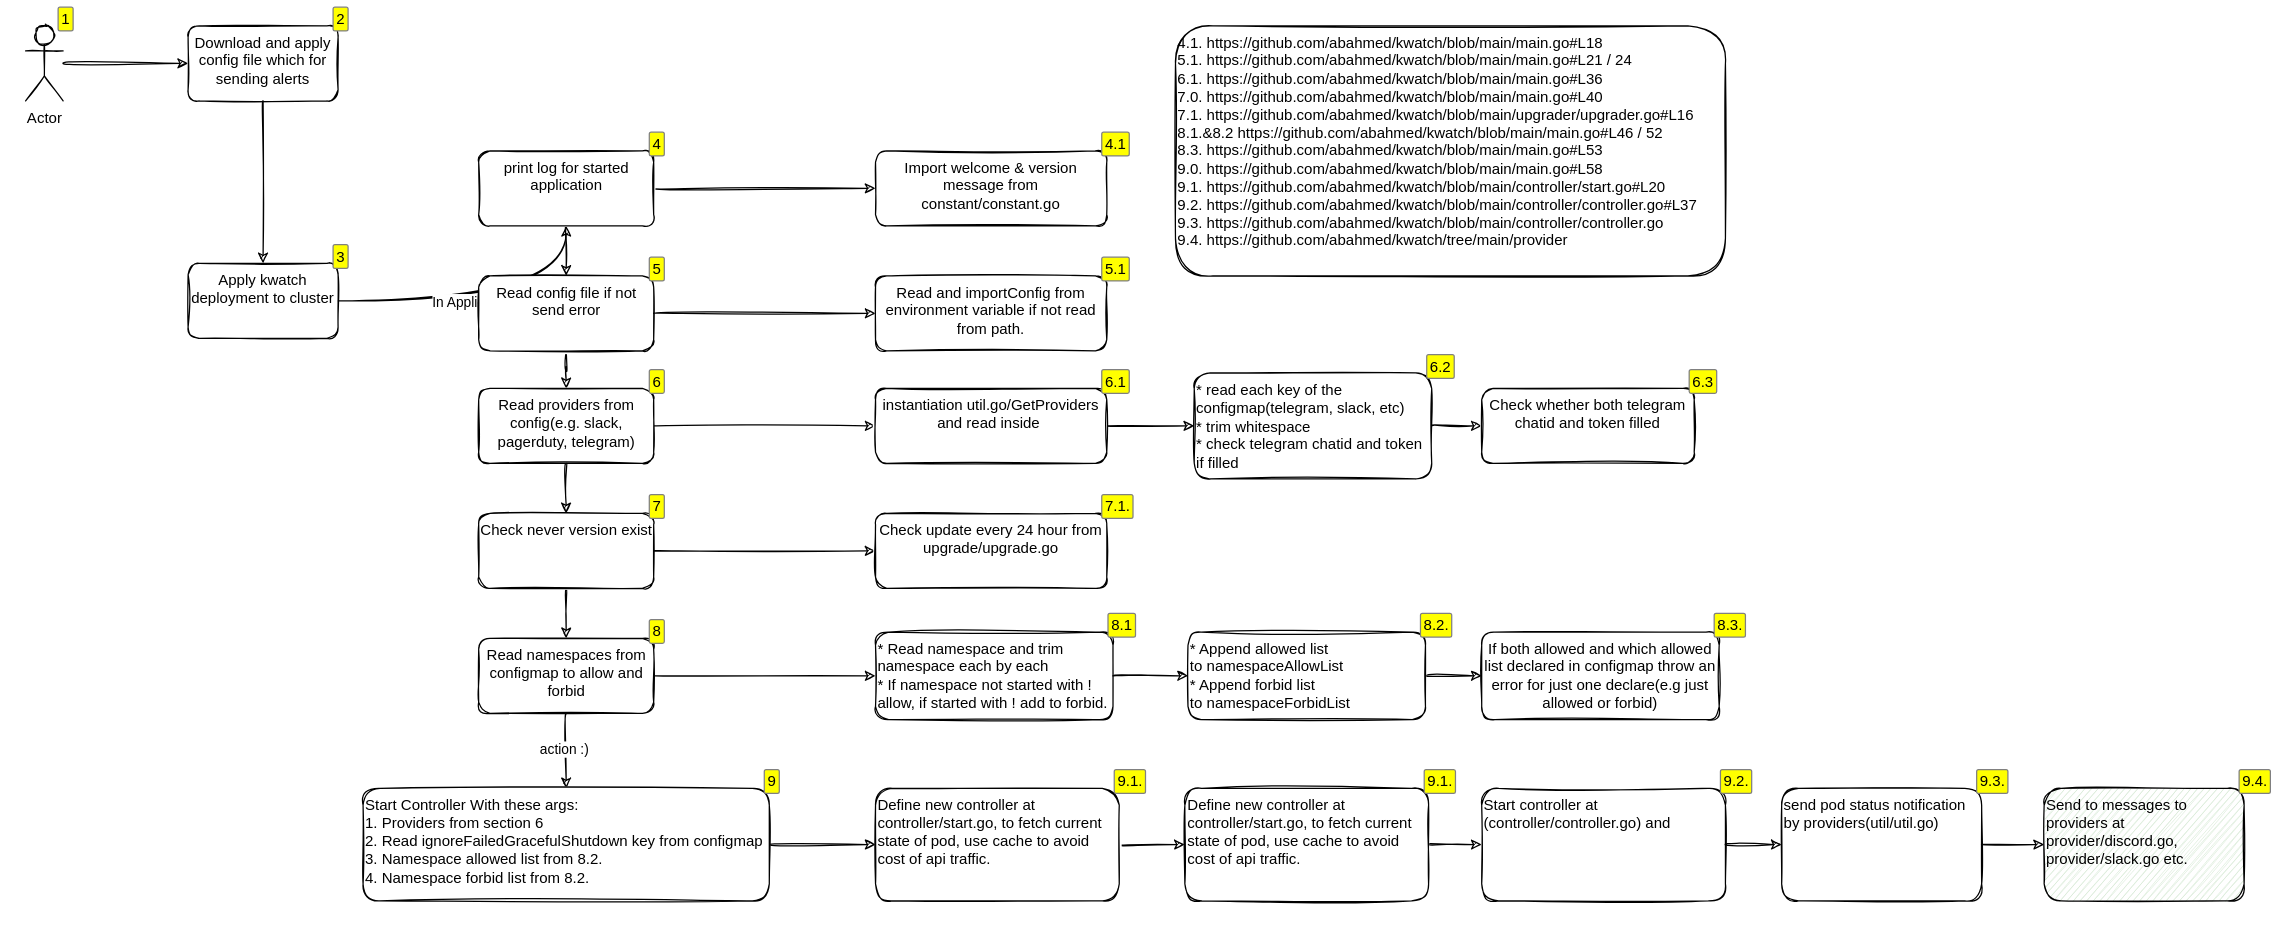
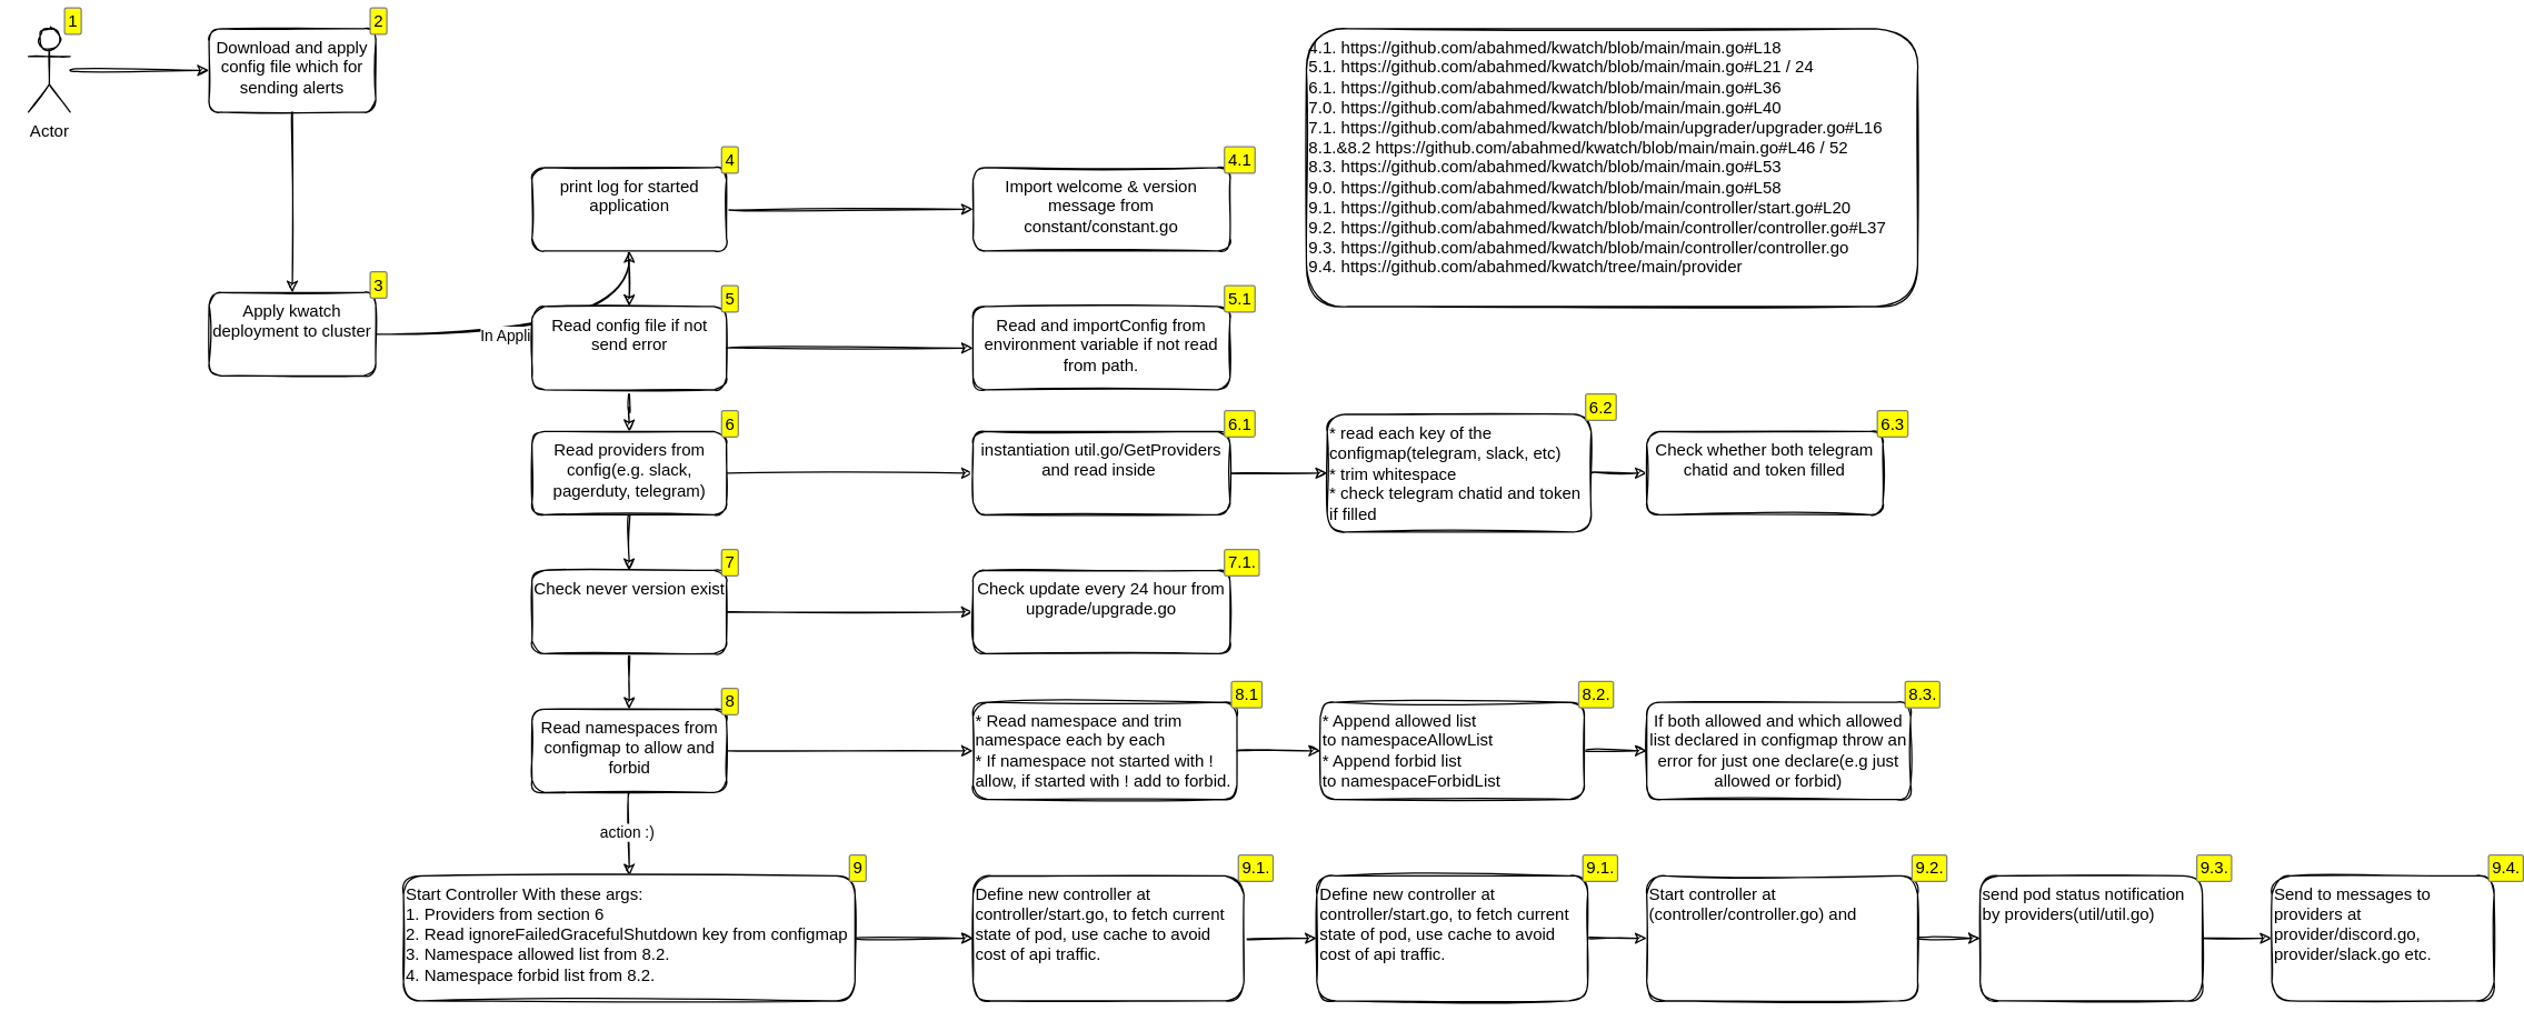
  <mxCell id="0" />
  <mxCell id="1" parent="0" />
  <mxCell id="2" value="" style="edgeStyle=orthogonalEdgeStyle;rounded=1;orthogonalLoop=1;jettySize=auto;html=1;sketch=1;curved=1;" parent="1" source="3" target="5" edge="1"><mxGeometry relative="1" as="geometry" /></mxCell>
  <mxCell id="3" value="Actor" style="shape=umlActor;verticalLabelPosition=bottom;verticalAlign=top;html=1;outlineConnect=0;enumerate=1;sketch=1;rounded=1;" parent="1" vertex="1"><mxGeometry x="20" y="20" width="30" height="60" as="geometry" /></mxCell>
  <mxCell id="4" value="" style="edgeStyle=orthogonalEdgeStyle;rounded=1;orthogonalLoop=1;jettySize=auto;html=1;sketch=1;curved=1;" parent="1" source="5" target="8" edge="1"><mxGeometry relative="1" as="geometry" /></mxCell>
  <mxCell id="5" value="Download and apply config file which for sending alerts" style="whiteSpace=wrap;html=1;verticalAlign=top;enumerate=1;sketch=1;rounded=1;" parent="1" vertex="1"><mxGeometry x="150" y="20" width="120" height="60" as="geometry" /></mxCell>
  <mxCell id="6" value="" style="edgeStyle=orthogonalEdgeStyle;rounded=1;orthogonalLoop=1;jettySize=auto;html=1;sketch=1;curved=1;" parent="1" source="8" target="11" edge="1"><mxGeometry relative="1" as="geometry" /></mxCell>
  <mxCell id="7" value="In Application" style="edgeLabel;html=1;align=center;verticalAlign=middle;resizable=0;points=[];labelBorderColor=none;enumerate=0;enumerateValue=6;comic=0;jiggle=5;sketch=1;rounded=1;" parent="6" vertex="1" connectable="0"><mxGeometry x="-0.118" relative="1" as="geometry"><mxPoint as="offset" /></mxGeometry></mxCell>
  <mxCell id="8" value="Apply kwatch deployment to cluster" style="whiteSpace=wrap;html=1;verticalAlign=top;enumerate=1;sketch=1;rounded=1;" parent="1" vertex="1"><mxGeometry x="150" y="210" width="120" height="60" as="geometry" /></mxCell>
  <mxCell id="9" value="" style="edgeStyle=orthogonalEdgeStyle;rounded=1;orthogonalLoop=1;jettySize=auto;html=1;sketch=1;curved=1;" parent="1" source="11" target="14" edge="1"><mxGeometry relative="1" as="geometry" /></mxCell>
  <mxCell id="10" value="" style="edgeStyle=orthogonalEdgeStyle;rounded=1;orthogonalLoop=1;jettySize=auto;html=1;sketch=1;curved=1;" parent="1" source="11" target="24" edge="1"><mxGeometry relative="1" as="geometry" /></mxCell>
  <mxCell id="11" value="print log for started application" style="whiteSpace=wrap;html=1;verticalAlign=top;treeMoving=1;enumerate=1;sketch=1;rounded=1;" parent="1" vertex="1"><mxGeometry x="382.5" y="120" width="140" height="60" as="geometry" /></mxCell>
  <mxCell id="12" value="" style="edgeStyle=orthogonalEdgeStyle;rounded=1;orthogonalLoop=1;jettySize=auto;html=1;sketch=1;curved=1;" parent="1" source="14" target="17" edge="1"><mxGeometry relative="1" as="geometry" /></mxCell>
  <mxCell id="13" value="" style="edgeStyle=orthogonalEdgeStyle;rounded=1;orthogonalLoop=1;jettySize=auto;html=1;sketch=1;curved=1;" parent="1" source="14" target="23" edge="1"><mxGeometry relative="1" as="geometry" /></mxCell>
  <mxCell id="14" value="Read config file if not send error" style="whiteSpace=wrap;html=1;verticalAlign=top;treeMoving=1;enumerate=1;sketch=1;rounded=1;" parent="1" vertex="1"><mxGeometry x="382.5" y="220" width="140" height="60" as="geometry" /></mxCell>
  <mxCell id="15" value="" style="edgeStyle=orthogonalEdgeStyle;rounded=1;orthogonalLoop=1;jettySize=auto;html=1;sketch=1;curved=1;" parent="1" source="17" target="20" edge="1"><mxGeometry relative="1" as="geometry" /></mxCell>
  <mxCell id="16" value="" style="edgeStyle=orthogonalEdgeStyle;rounded=1;orthogonalLoop=1;jettySize=auto;html=1;sketch=1;curved=1;" parent="1" source="17" target="22" edge="1"><mxGeometry relative="1" as="geometry" /></mxCell>
  <mxCell id="17" value="Read providers from config(e.g. slack, pagerduty, telegram)" style="whiteSpace=wrap;html=1;verticalAlign=top;treeMoving=1;enumerate=1;sketch=1;rounded=1;" parent="1" vertex="1"><mxGeometry x="382.5" y="310" width="140" height="60" as="geometry" /></mxCell>
  <mxCell id="18" value="" style="edgeStyle=orthogonalEdgeStyle;rounded=1;orthogonalLoop=1;jettySize=auto;html=1;sketch=1;curved=1;" parent="1" source="20" target="28" edge="1"><mxGeometry relative="1" as="geometry" /></mxCell>
  <mxCell id="19" value="" style="edgeStyle=orthogonalEdgeStyle;rounded=1;orthogonalLoop=1;jettySize=auto;html=1;sketch=1;curved=1;" parent="1" source="20" target="32" edge="1"><mxGeometry relative="1" as="geometry" /></mxCell>
  <mxCell id="20" value="Check never version exist" style="whiteSpace=wrap;html=1;verticalAlign=top;treeMoving=1;enumerate=1;sketch=1;rounded=1;" parent="1" vertex="1"><mxGeometry x="382.5" y="410" width="140" height="60" as="geometry" /></mxCell>
  <mxCell id="21" value="" style="edgeStyle=orthogonalEdgeStyle;rounded=1;orthogonalLoop=1;jettySize=auto;html=1;sketch=1;curved=1;" parent="1" source="22" target="26" edge="1"><mxGeometry relative="1" as="geometry" /></mxCell>
  <mxCell id="22" value="instantiation util.go/GetProviders and read inside&amp;nbsp;" style="whiteSpace=wrap;html=1;verticalAlign=top;treeMoving=1;enumerate=1;enumerateValue=6.1;sketch=1;rounded=1;" parent="1" vertex="1"><mxGeometry x="700" y="310" width="185" height="60" as="geometry" /></mxCell>
  <mxCell id="23" value="Read and importConfig from environment variable if not read from path." style="whiteSpace=wrap;html=1;verticalAlign=top;treeMoving=1;enumerate=1;enumerateValue=5.1;sketch=1;rounded=1;" parent="1" vertex="1"><mxGeometry x="700" y="220" width="185" height="60" as="geometry" /></mxCell>
  <mxCell id="24" value="Import welcome &amp;amp; version message from constant/constant.go" style="whiteSpace=wrap;html=1;verticalAlign=top;treeMoving=1;enumerate=1;enumerateValue=4.1;noLabel=0;fixDash=0;autosize=0;container=0;dropTarget=0;metaEdit=0;backgroundOutline=0;treeFolding=0;sketch=1;rounded=1;" parent="1" vertex="1"><mxGeometry x="700" y="120" width="185" height="60" as="geometry"><mxRectangle x="590" y="140" width="310" height="20" as="alternateBounds" /></mxGeometry></mxCell>
  <mxCell id="25" value="" style="edgeStyle=orthogonalEdgeStyle;rounded=1;orthogonalLoop=1;jettySize=auto;html=1;sketch=1;curved=1;" parent="1" source="26" target="27" edge="1"><mxGeometry relative="1" as="geometry" /></mxCell>
  <mxCell id="26" value="* read each key of the configmap(telegram, slack, etc)&lt;br&gt;* trim whitespace&amp;nbsp;&lt;br&gt;* check telegram chatid and token if filled&amp;nbsp;" style="whiteSpace=wrap;html=1;verticalAlign=top;treeMoving=1;enumerate=1;enumerateValue=6.2;align=left;sketch=1;rounded=1;" parent="1" vertex="1"><mxGeometry x="955" y="297.5" width="190" height="85" as="geometry" /></mxCell>
  <mxCell id="27" value="Check whether both telegram chatid and token filled" style="whiteSpace=wrap;html=1;verticalAlign=top;treeMoving=1;enumerate=1;enumerateValue=6.3;sketch=1;rounded=1;" parent="1" vertex="1"><mxGeometry x="1185" y="310" width="170" height="60" as="geometry" /></mxCell>
  <mxCell id="28" value="Check update every 24 hour from upgrade/upgrade.go" style="whiteSpace=wrap;html=1;verticalAlign=top;treeMoving=1;enumerate=1;enumerateValue=7.1.;sketch=1;rounded=1;" parent="1" vertex="1"><mxGeometry x="700" y="410" width="185" height="60" as="geometry" /></mxCell>
  <mxCell id="29" value="" style="edgeStyle=orthogonalEdgeStyle;rounded=1;orthogonalLoop=1;jettySize=auto;html=1;sketch=1;curved=1;" parent="1" source="32" target="34" edge="1"><mxGeometry relative="1" as="geometry" /></mxCell>
  <mxCell id="30" value="" style="edgeStyle=orthogonalEdgeStyle;rounded=1;orthogonalLoop=1;jettySize=auto;html=1;sketch=1;curved=1;" parent="1" source="32" target="39" edge="1"><mxGeometry relative="1" as="geometry" /></mxCell>
  <mxCell id="31" value="action :)" style="edgeLabel;html=1;align=center;verticalAlign=middle;resizable=0;points=[];sketch=1;rounded=1;" parent="30" vertex="1" connectable="0"><mxGeometry x="-0.059" y="-2" relative="1" as="geometry"><mxPoint as="offset" /></mxGeometry></mxCell>
  <mxCell id="32" value="Read namespaces from configmap to allow and forbid" style="whiteSpace=wrap;html=1;verticalAlign=top;treeMoving=1;enumerate=1;sketch=1;rounded=1;" parent="1" vertex="1"><mxGeometry x="382.5" y="510" width="140" height="60" as="geometry" /></mxCell>
  <mxCell id="33" value="" style="edgeStyle=orthogonalEdgeStyle;rounded=1;orthogonalLoop=1;jettySize=auto;html=1;sketch=1;curved=1;" parent="1" source="34" target="36" edge="1"><mxGeometry relative="1" as="geometry" /></mxCell>
  <mxCell id="34" value="* Read namespace and trim namespace each by each&lt;br&gt;* If namespace not started with ! allow, if started with ! add to forbid.&amp;nbsp;" style="whiteSpace=wrap;html=1;verticalAlign=top;treeMoving=1;enumerate=1;enumerateValue=8.1;align=left;sketch=1;rounded=1;" parent="1" vertex="1"><mxGeometry x="700" y="505" width="190" height="70" as="geometry" /></mxCell>
  <mxCell id="35" value="" style="edgeStyle=orthogonalEdgeStyle;rounded=1;orthogonalLoop=1;jettySize=auto;html=1;sketch=1;curved=1;" parent="1" source="36" target="37" edge="1"><mxGeometry relative="1" as="geometry" /></mxCell>
  <mxCell id="36" value="* Append allowed list to&amp;nbsp;namespaceAllowList&lt;br&gt;* Append forbid list to&amp;nbsp;namespaceForbidList" style="whiteSpace=wrap;html=1;verticalAlign=top;treeMoving=1;enumerate=1;enumerateValue=8.2.;align=left;sketch=1;rounded=1;" parent="1" vertex="1"><mxGeometry x="950" y="505" width="190" height="70" as="geometry" /></mxCell>
  <mxCell id="37" value="If both allowed and which allowed list declared in configmap throw an error for just one declare(e.g just allowed or forbid)" style="whiteSpace=wrap;html=1;verticalAlign=top;treeMoving=1;enumerate=1;enumerateValue=8.3.;sketch=1;rounded=1;" parent="1" vertex="1"><mxGeometry x="1185" y="505" width="190" height="70" as="geometry" /></mxCell>
  <mxCell id="38" value="" style="edgeStyle=orthogonalEdgeStyle;rounded=1;orthogonalLoop=1;jettySize=auto;html=1;exitX=1;exitY=0.5;exitDx=0;exitDy=0;sketch=1;curved=1;" parent="1" source="39" target="41" edge="1"><mxGeometry relative="1" as="geometry"><mxPoint x="732.5" y="675" as="sourcePoint" /></mxGeometry></mxCell>
  <mxCell id="39" value="Start Controller With these args:&amp;nbsp;&lt;br&gt;1. Providers from section 6&lt;br&gt;2. Read&amp;nbsp;ignoreFailedGracefulShutdown key from configmap&lt;br&gt;3. Namespace allowed list from 8.2.&lt;br&gt;4. Namespace forbid list from 8.2." style="whiteSpace=wrap;html=1;verticalAlign=top;treeMoving=1;enumerate=1;align=left;sketch=1;rounded=1;" parent="1" vertex="1"><mxGeometry x="290" y="630" width="325" height="90" as="geometry" /></mxCell>
  <mxCell id="40" value="" style="edgeStyle=orthogonalEdgeStyle;rounded=1;orthogonalLoop=1;jettySize=auto;html=1;sketch=1;curved=1;" parent="1" source="41" target="43" edge="1"><mxGeometry relative="1" as="geometry" /></mxCell>
  <mxCell id="41" value="Define new controller at controller/start.go, to fetch current state of pod, use cache to avoid cost of api traffic.&amp;nbsp;" style="whiteSpace=wrap;html=1;verticalAlign=top;treeMoving=1;enumerate=1;align=left;enumerateValue=9.1.;sketch=1;rounded=1;" parent="1" vertex="1"><mxGeometry x="700" y="630" width="195" height="90" as="geometry" /></mxCell>
  <mxCell id="42" value="" style="edgeStyle=orthogonalEdgeStyle;rounded=1;orthogonalLoop=1;jettySize=auto;html=1;sketch=1;curved=1;" parent="1" source="43" target="45" edge="1"><mxGeometry relative="1" as="geometry" /></mxCell>
  <mxCell id="43" value="Define new controller at controller/start.go, to fetch current state of pod, use cache to avoid cost of api traffic.&amp;nbsp;" style="whiteSpace=wrap;html=1;verticalAlign=top;treeMoving=1;enumerate=1;align=left;enumerateValue=9.1.;sketch=1;rounded=1;" parent="1" vertex="1"><mxGeometry x="947.5" y="630" width="195" height="90" as="geometry" /></mxCell>
  <mxCell id="44" value="" style="edgeStyle=orthogonalEdgeStyle;rounded=1;orthogonalLoop=1;jettySize=auto;html=1;sketch=1;curved=1;" parent="1" source="45" target="47" edge="1"><mxGeometry relative="1" as="geometry" /></mxCell>
  <mxCell id="45" value="Start controller at (controller/controller.go) and&amp;nbsp;" style="whiteSpace=wrap;html=1;verticalAlign=top;treeMoving=1;enumerate=1;align=left;enumerateValue=9.2.;sketch=1;rounded=1;" parent="1" vertex="1"><mxGeometry x="1185" y="630" width="195" height="90" as="geometry" /></mxCell>
  <mxCell id="46" value="" style="edgeStyle=orthogonalEdgeStyle;rounded=1;orthogonalLoop=1;jettySize=auto;html=1;sketch=1;curved=1;" parent="1" source="47" target="48" edge="1"><mxGeometry relative="1" as="geometry" /></mxCell>
  <mxCell id="47" value="send pod status notification&amp;nbsp; by providers(util/util.go)" style="whiteSpace=wrap;html=1;verticalAlign=top;treeMoving=1;enumerate=1;align=left;enumerateValue=9.3.;sketch=1;rounded=1;" parent="1" vertex="1"><mxGeometry x="1425" y="630" width="160" height="90" as="geometry" /></mxCell>
- <mxCell id="48" value="Send to messages to providers at provider/discord.go, provider/slack.go etc." style="whiteSpace=wrap;html=1;verticalAlign=top;treeMoving=1;enumerate=1;align=left;enumerateValue=9.4.;noLabel=0;fixDash=0;autosize=0;sketch=1;rounded=1;fillColor=#d5e8d4;" parent="1" vertex="1"><mxGeometry x="1635" y="630" width="160" height="90" as="geometry" /></mxCell>
+ <mxCell id="48" value="Send to messages to providers at provider/discord.go, provider/slack.go etc." style="whiteSpace=wrap;html=1;verticalAlign=top;treeMoving=1;enumerate=1;align=left;enumerateValue=9.4.;noLabel=0;fixDash=0;autosize=0;sketch=1;rounded=1;" parent="1" vertex="1"><mxGeometry x="1635" y="630" width="160" height="90" as="geometry" /></mxCell>
  <mxCell id="49" value="4.1. https://github.com/abahmed/kwatch/blob/main/main.go#L18&lt;br&gt;5.1.&amp;nbsp;https://github.com/abahmed/kwatch/blob/main/main.go#L21 / 24&lt;br&gt;6.1. https://github.com/abahmed/kwatch/blob/main/main.go#L36&lt;br&gt;7.0.&amp;nbsp;https://github.com/abahmed/kwatch/blob/main/main.go#L40&lt;br&gt;7.1.&amp;nbsp;https://github.com/abahmed/kwatch/blob/main/upgrader/upgrader.go#L16&lt;br&gt;8.1.&amp;amp;8.2 https://github.com/abahmed/kwatch/blob/main/main.go#L46 / 52&lt;br&gt;8.3.&amp;nbsp;https://github.com/abahmed/kwatch/blob/main/main.go#L53&lt;br&gt;9.0.&amp;nbsp;https://github.com/abahmed/kwatch/blob/main/main.go#L58&lt;br&gt;9.1.&amp;nbsp;https://github.com/abahmed/kwatch/blob/main/controller/start.go#L20&lt;br&gt;9.2.&amp;nbsp;https://github.com/abahmed/kwatch/blob/main/controller/controller.go#L37&lt;br&gt;9.3.&amp;nbsp;https://github.com/abahmed/kwatch/blob/main/controller/controller.go&lt;br&gt;9.4.&amp;nbsp;https://github.com/abahmed/kwatch/tree/main/provider" style="whiteSpace=wrap;html=1;verticalAlign=top;treeMoving=1;enumerate=0;align=left;sketch=1;rounded=1;" vertex="1" parent="1"><mxGeometry x="940" y="20" width="440" height="200" as="geometry" /></mxCell>
